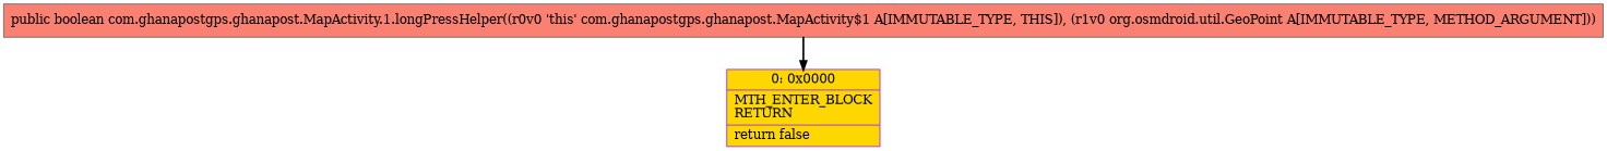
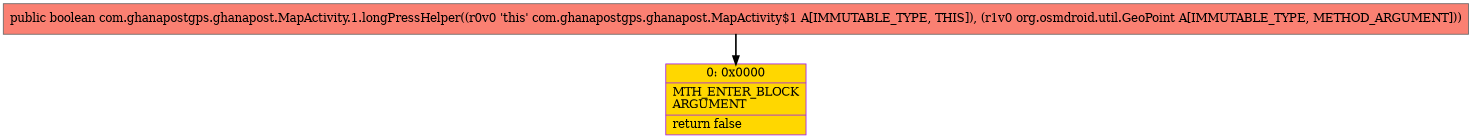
  digraph {
    node [shape=record style=filled]
-   n1 [label="{0\:\ 0x0000|MTH_ENTER_BLOCK\lRETURN\l|return false\l}" fillcolor=gold color=purple]
+   n1 [label="{0\:\ 0x0000|MTH_ENTER_BLOCK\lARGUMENT\l|return false\l}" fillcolor=gold color=purple]
    n2 [label="{public boolean com.ghanapostgps.ghanapost.MapActivity.1.longPressHelper((r0v0 'this' com.ghanapostgps.ghanapost.MapActivity$1 A[IMMUTABLE_TYPE, THIS]), (r1v0 org.osmdroid.util.GeoPoint A[IMMUTABLE_TYPE, METHOD_ARGUMENT])) }" fillcolor=salmon color=gray40]
    n2 -> n1 [style=bold]
  }
